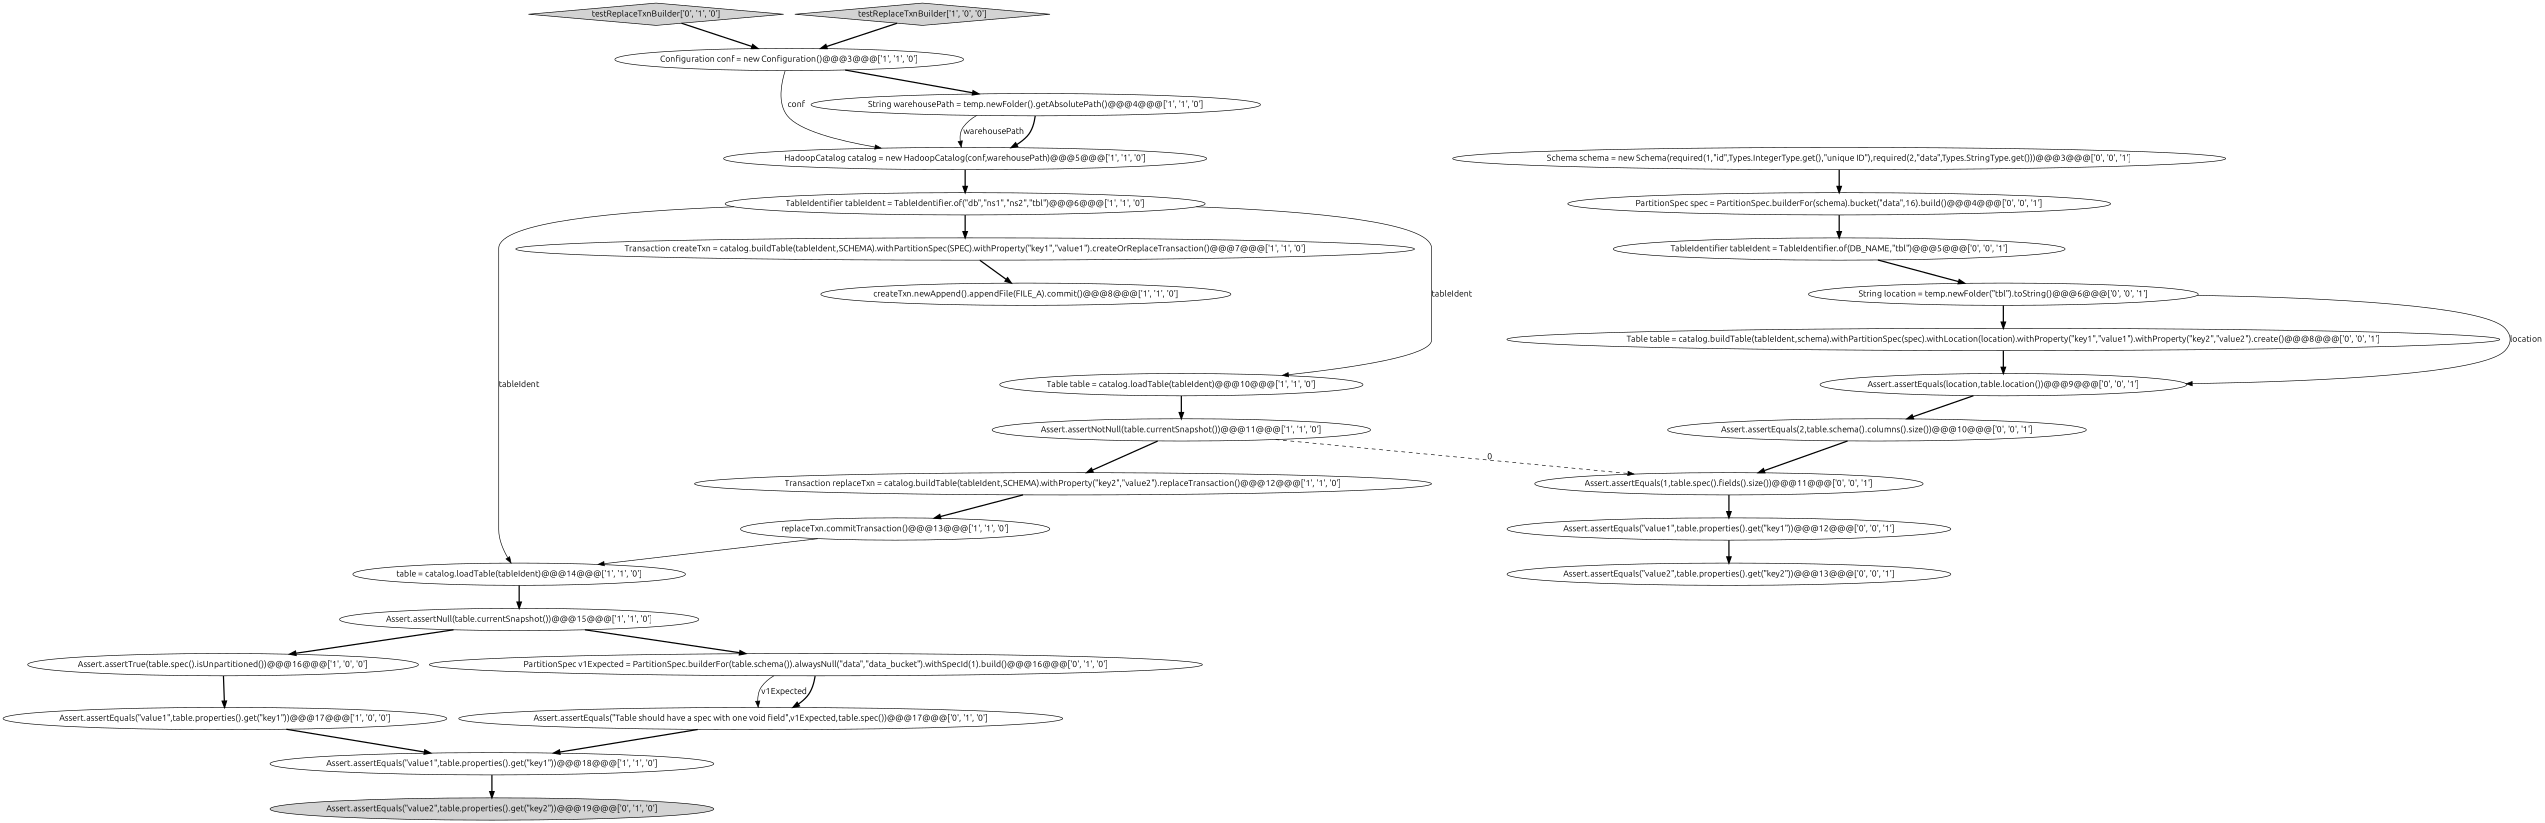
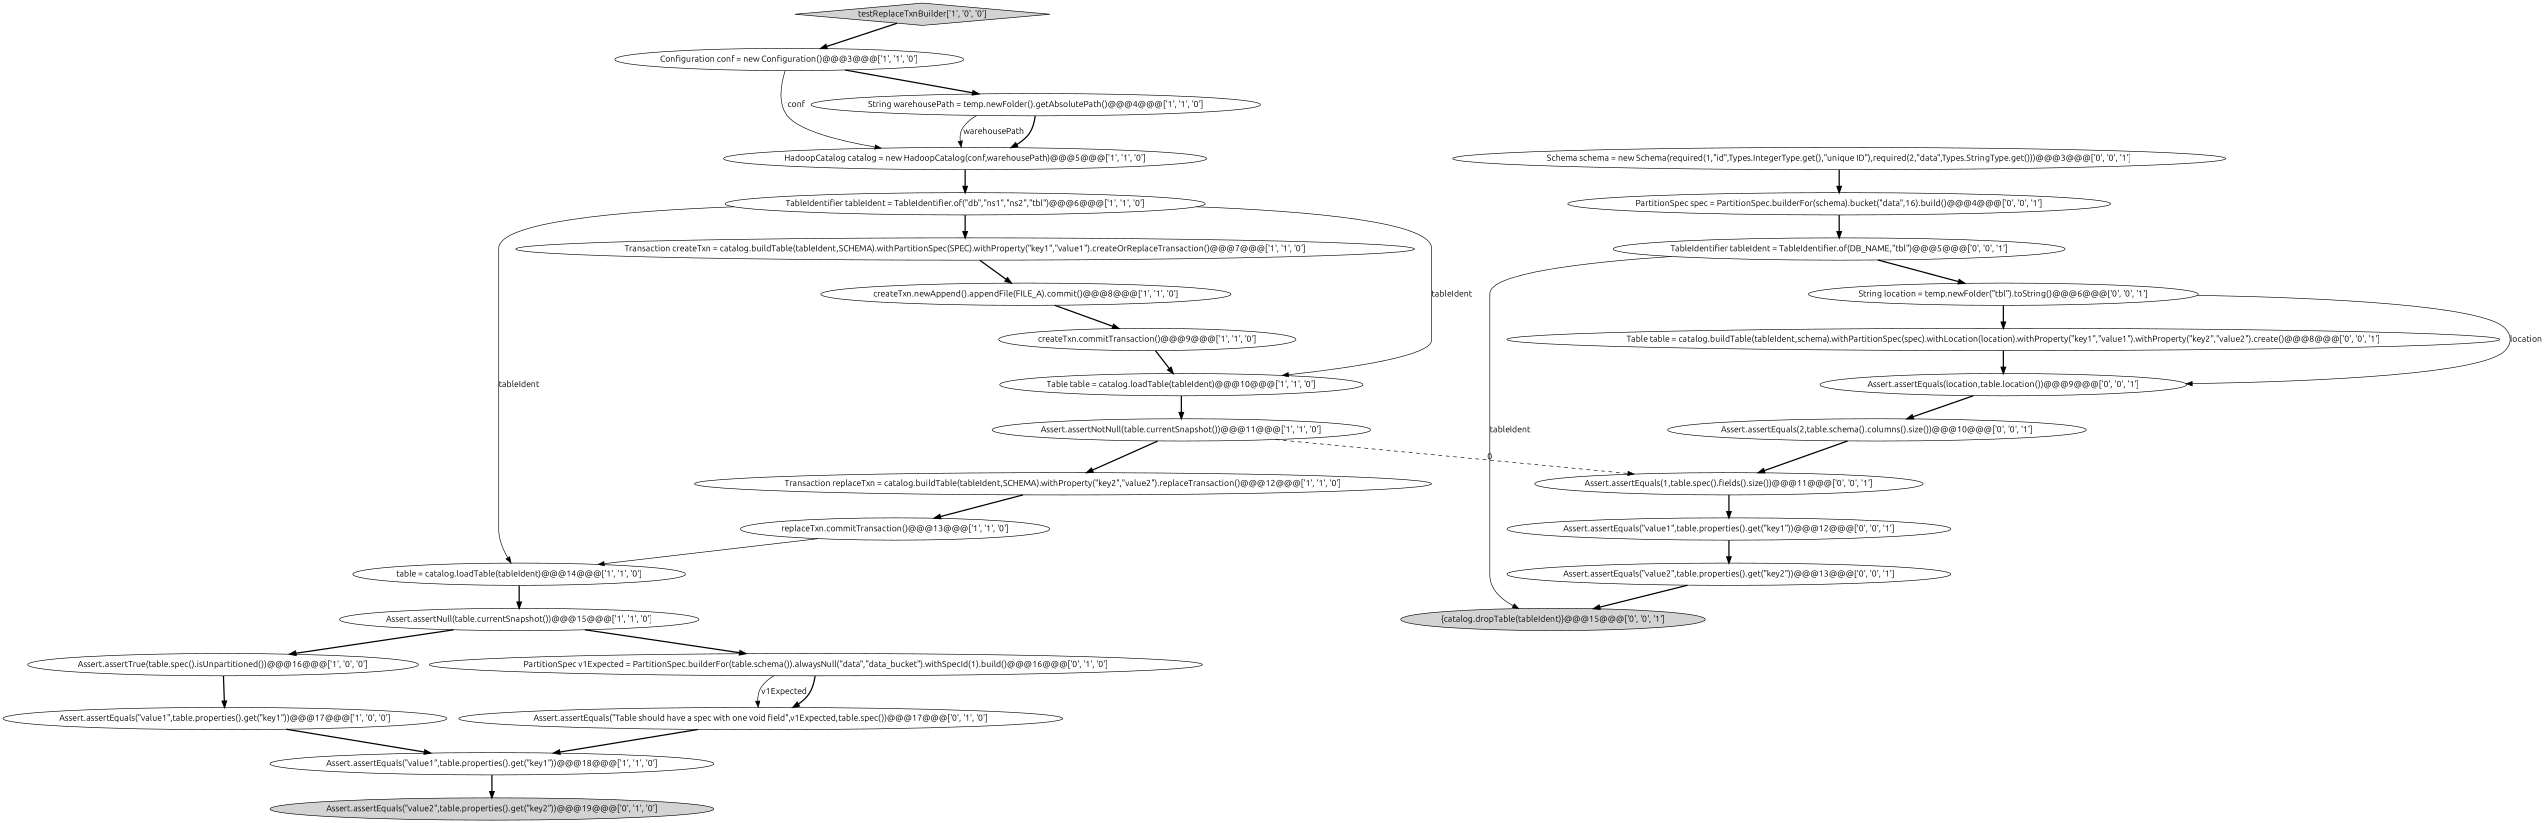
  digraph {
    fontname=Ubuntu
    node [fillcolor=white fontname=Ubuntu shape=ellipse style=filled]
    edge [fontname=Ubuntu style=bold]
    n1 [label="Assert.assertTrue(table.spec().isUnpartitioned())@@@16@@@['1', '0', '0']"]
    n2 [label="Assert.assertEquals(\"value1\",table.properties().get(\"key1\"))@@@17@@@['1', '0', '0']"]
    n3 [label="Assert.assertEquals(\"value1\",table.properties().get(\"key1\"))@@@18@@@['1', '1', '0']"]
+   n4 [label="createTxn.commitTransaction()@@@9@@@['1', '1', '0']"]
    n5 [label="Table table = catalog.loadTable(tableIdent)@@@10@@@['1', '1', '0']"]
    n6 [label="Assert.assertNotNull(table.currentSnapshot())@@@11@@@['1', '1', '0']"]
    n7 [label="table = catalog.loadTable(tableIdent)@@@14@@@['1', '1', '0']"]
    n8 [label="Assert.assertNull(table.currentSnapshot())@@@15@@@['1', '1', '0']"]
    n9 [label="PartitionSpec v1Expected = PartitionSpec.builderFor(table.schema()).alwaysNull(\"data\",\"data_bucket\").withSpecId(1).build()@@@16@@@['0', '1', '0']"]
    n10 [label="HadoopCatalog catalog = new HadoopCatalog(conf,warehousePath)@@@5@@@['1', '1', '0']"]
    n11 [label="TableIdentifier tableIdent = TableIdentifier.of(\"db\",\"ns1\",\"ns2\",\"tbl\")@@@6@@@['1', '1', '0']"]
    n12 [label="Transaction createTxn = catalog.buildTable(tableIdent,SCHEMA).withPartitionSpec(SPEC).withProperty(\"key1\",\"value1\").createOrReplaceTransaction()@@@7@@@['1', '1', '0']"]
    n13 [label="Assert.assertEquals(location,table.location())@@@9@@@['0', '0', '1']"]
    n14 [label="Assert.assertEquals(2,table.schema().columns().size())@@@10@@@['0', '0', '1']"]
    n15 [label="Assert.assertEquals(1,table.spec().fields().size())@@@11@@@['0', '0', '1']"]
    n16 [fillcolor=lightgray label="Assert.assertEquals(\"value2\",table.properties().get(\"key2\"))@@@19@@@['0', '1', '0']"]
-   n17 [fillcolor=lightgray label="testReplaceTxnBuilder['0', '1', '0']" shape=diamond]
    n18 [label="Configuration conf = new Configuration()@@@3@@@['1', '1', '0']"]
    n19 [label="String warehousePath = temp.newFolder().getAbsolutePath()@@@4@@@['1', '1', '0']"]
    n20 [label="createTxn.newAppend().appendFile(FILE_A).commit()@@@8@@@['1', '1', '0']"]
    n21 [label="Assert.assertEquals(\"value1\",table.properties().get(\"key1\"))@@@12@@@['0', '0', '1']"]
    n22 [label="Transaction replaceTxn = catalog.buildTable(tableIdent,SCHEMA).withProperty(\"key2\",\"value2\").replaceTransaction()@@@12@@@['1', '1', '0']"]
    n23 [label="replaceTxn.commitTransaction()@@@13@@@['1', '1', '0']"]
+   n24 [fillcolor=lightgray label="{catalog.dropTable(tableIdent)}@@@15@@@['0', '0', '1']"]
    n25 [label="TableIdentifier tableIdent = TableIdentifier.of(DB_NAME,\"tbl\")@@@5@@@['0', '0', '1']"]
    n26 [label="String location = temp.newFolder(\"tbl\").toString()@@@6@@@['0', '0', '1']"]
    n27 [label="Table table = catalog.buildTable(tableIdent,schema).withPartitionSpec(spec).withLocation(location).withProperty(\"key1\",\"value1\").withProperty(\"key2\",\"value2\").create()@@@8@@@['0', '0', '1']"]
    n28 [label="Schema schema = new Schema(required(1,\"id\",Types.IntegerType.get(),\"unique ID\"),required(2,\"data\",Types.StringType.get()))@@@3@@@['0', '0', '1']"]
    n29 [label="PartitionSpec spec = PartitionSpec.builderFor(schema).bucket(\"data\",16).build()@@@4@@@['0', '0', '1']"]
    n30 [label="Assert.assertEquals(\"value2\",table.properties().get(\"key2\"))@@@13@@@['0', '0', '1']"]
    n31 [label="Assert.assertEquals(\"Table should have a spec with one void field\",v1Expected,table.spec())@@@17@@@['0', '1', '0']"]
    n32 [fillcolor=lightgray label="testReplaceTxnBuilder['1', '0', '0']" shape=diamond]
    n1 -> n2
    n2 -> n3
    n3 -> n16
+   n4 -> n5
    n5 -> n6
    n6 -> n15 [label=0 style=dashed]
    n6 -> n22
    n7 -> n8
    n8 -> n1
    n8 -> n9
    n9 -> n31 [label=v1Expected style=solid]
    n9 -> n31
    n10 -> n11
    n11 -> n5 [label=tableIdent style=solid]
    n11 -> n7 [label=tableIdent style=solid]
    n11 -> n12
    n12 -> n20
    n13 -> n14
    n14 -> n15
    n15 -> n21
-   n17 -> n18
    n18 -> n10 [label=conf style=solid]
    n18 -> n19
    n19 -> n10
    n19 -> n10 [label=warehousePath style=solid]
+   n20 -> n4
    n21 -> n30
    n22 -> n23
    n23 -> n7 [style=solid]
+   n25 -> n24 [label=tableIdent style=solid]
    n25 -> n26
    n26 -> n13 [label=location style=solid]
    n26 -> n27
    n27 -> n13
    n28 -> n29
    n29 -> n25
+   n30 -> n24
    n31 -> n3
    n32 -> n18
  }
